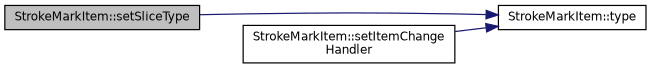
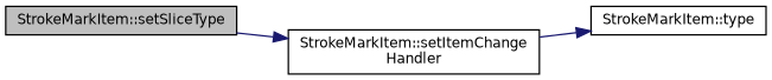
  digraph {
    rankdir=LR
    node [color=black fillcolor=white fontname=Helvetica fontsize=10 shape=record style=filled]
    edge [color=midnightblue fontname=Helvetica fontsize=10 labelfontname=Helvetica labelfontsize=10 style=solid]
    n1 [fillcolor=grey75 fontcolor=black height=0.2 label="StrokeMarkItem::setSliceType" width=0.4]
    n2 [height=0.2 label="StrokeMarkItem::type" width=0.4]
    n3 [height=0.2 label="StrokeMarkItem::setItemChange\lHandler" width=0.4]
-   n1 -> n2
+   n1 -> n3
    n3 -> n2
  }
